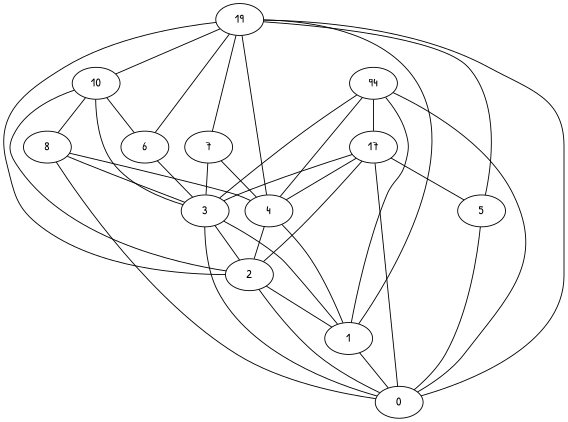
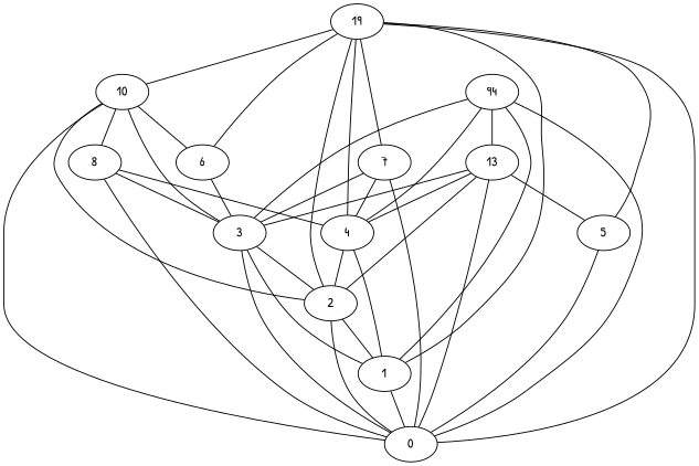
  digraph {
    fontname="Patrick Hand"
    rankdir=BT
    node [fontname="Patrick Hand"]
    edge [arrowhead=both fontname="Patrick Hand"]
    0
    1
    2
    3
    5
    7
    8
    10
    n9 [label=19]
-   13 [label=17]
+   13
    n11 [label=94]
    4
    6
    0 -> 1
    0 -> 2
    0 -> 3
    0 -> 5
+   0 -> 7
    0 -> 8
+   0 -> 10
    0 -> n9
    0 -> 13
    0 -> n11
    1 -> 2
    1 -> 3
    1 -> n9
    1 -> n11
    1 -> 4
    2 -> 3
    2 -> 10
    2 -> n9
    2 -> 13
    2 -> 4
    3 -> 7
    3 -> 8
    3 -> 10
    3 -> 13
    3 -> n11
    3 -> 6
    5 -> n9
    5 -> 13
    7 -> n9
    8 -> 10
    10 -> n9
    13 -> n11
    4 -> 7
    4 -> 8
    4 -> n9
    4 -> 13
    4 -> n11
    6 -> 10
    6 -> n9
  }
